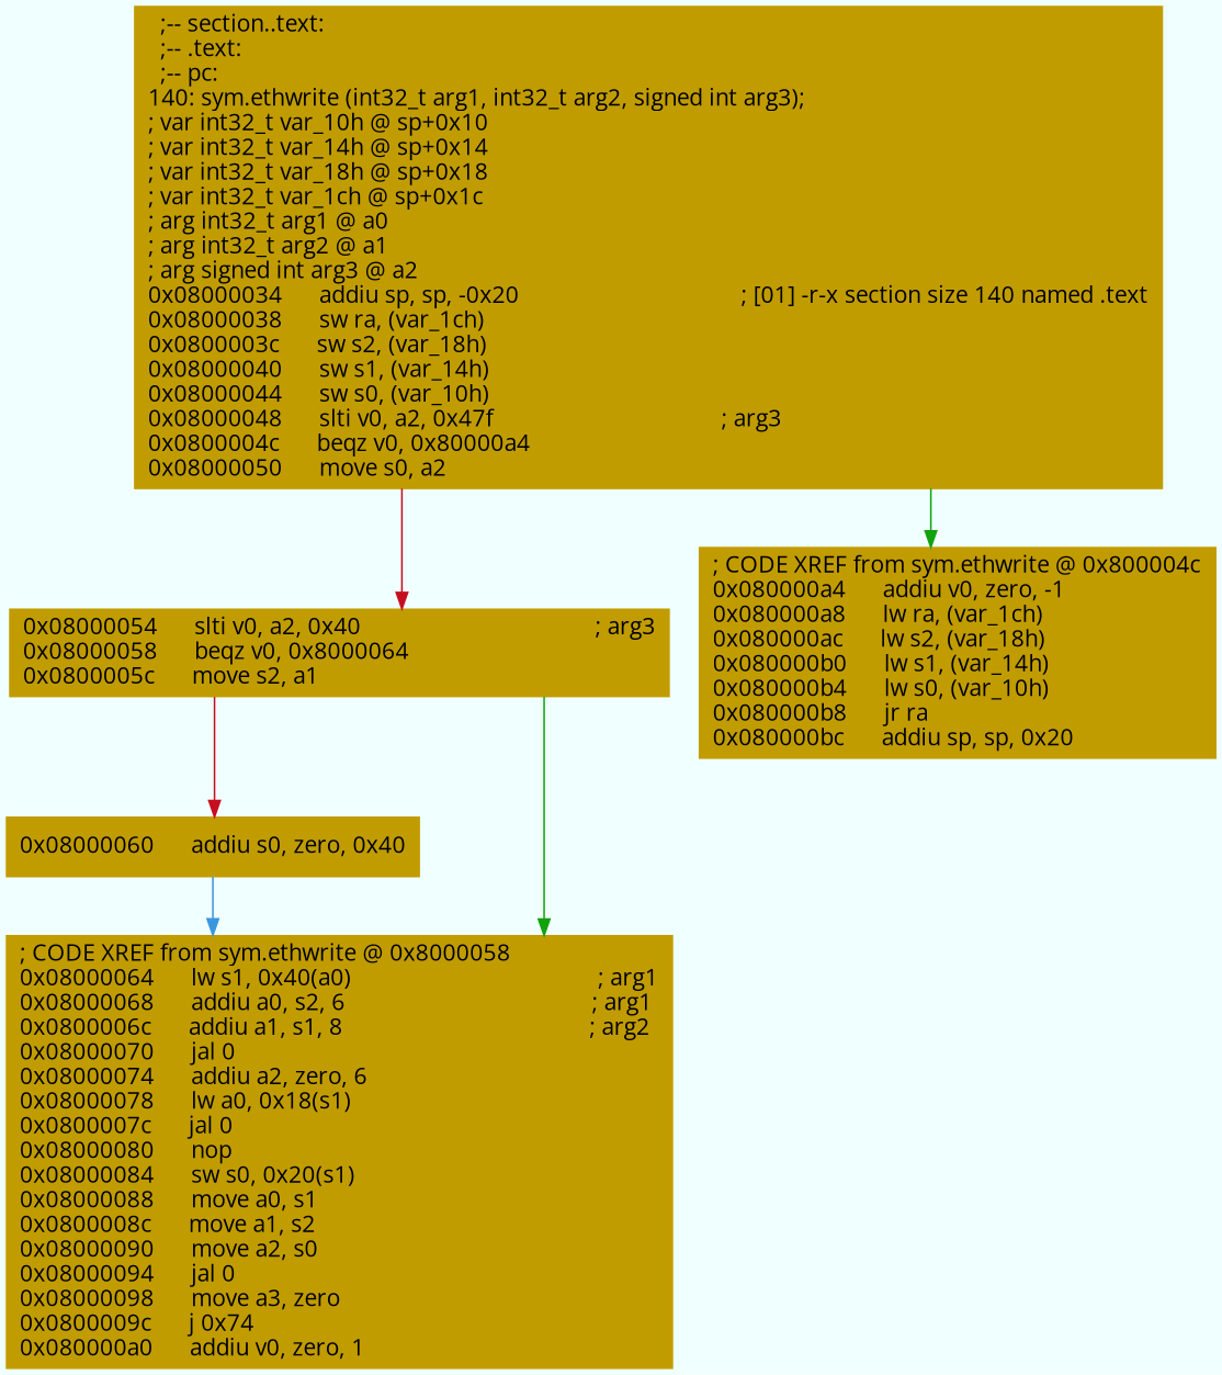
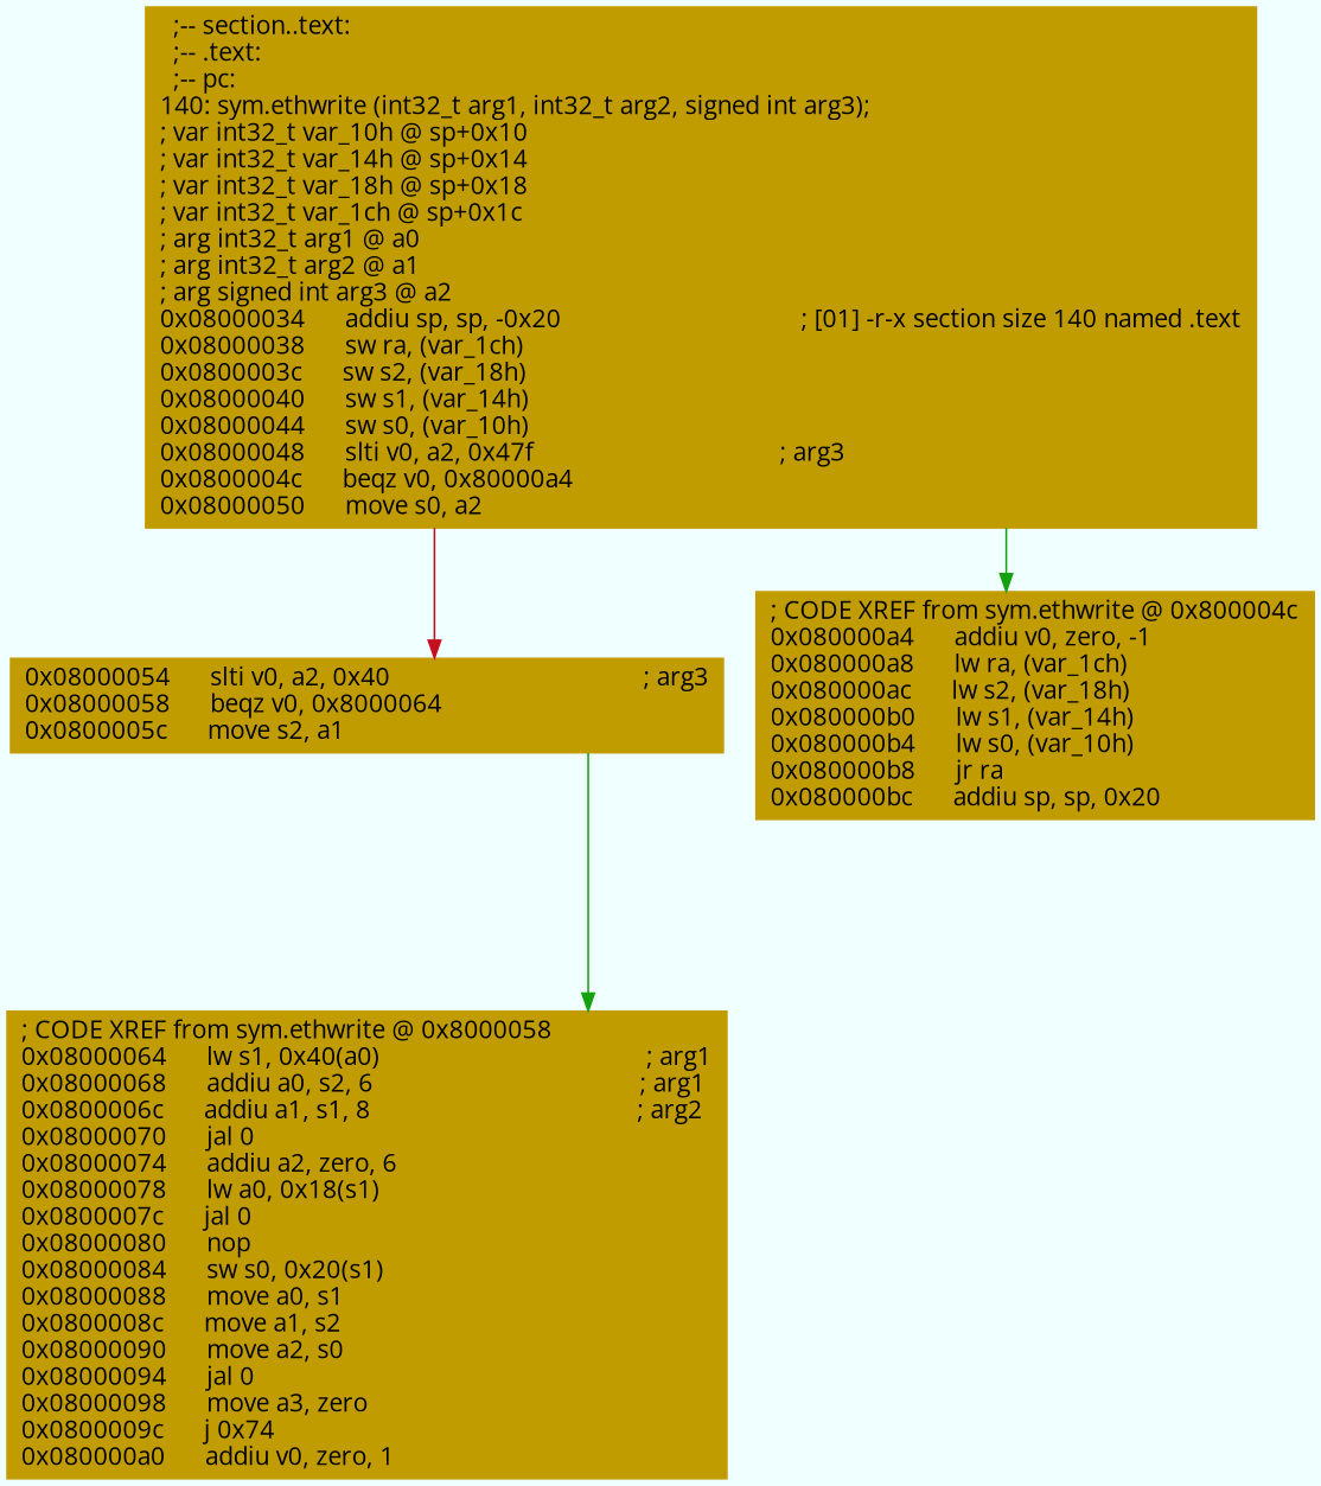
  digraph {
    bgcolor=azure
    fontname="Open Sans"
    fontsize=8
    splines=ortho
    node [color="#c19c00" fillcolor="#c19c00" fontname="Open Sans" shape=box style=filled]
    edge [arrowhead=normal color="#c50f1f" fontname="Open Sans"]
    n1 [label="  ;-- section..text:\l  ;-- .text:\l  ;-- pc:\l140: sym.ethwrite (int32_t arg1, int32_t arg2, signed int arg3);\l; var int32_t var_10h @ sp+0x10\l; var int32_t var_14h @ sp+0x14\l; var int32_t var_18h @ sp+0x18\l; var int32_t var_1ch @ sp+0x1c\l; arg int32_t arg1 @ a0\l; arg int32_t arg2 @ a1\l; arg signed int arg3 @ a2\l0x08000034      addiu sp, sp, -0x20                                    ; [01] -r-x section size 140 named .text\l0x08000038      sw ra, (var_1ch)\l0x0800003c      sw s2, (var_18h)\l0x08000040      sw s1, (var_14h)\l0x08000044      sw s0, (var_10h)\l0x08000048      slti v0, a2, 0x47f                                     ; arg3\l0x0800004c      beqz v0, 0x80000a4\l0x08000050      move s0, a2\l"]
    n2 [label="0x08000054      slti v0, a2, 0x40                                      ; arg3\l0x08000058      beqz v0, 0x8000064\l0x0800005c      move s2, a1\l"]
    n3 [label="; CODE XREF from sym.ethwrite @ 0x800004c\l0x080000a4      addiu v0, zero, -1\l0x080000a8      lw ra, (var_1ch)\l0x080000ac      lw s2, (var_18h)\l0x080000b0      lw s1, (var_14h)\l0x080000b4      lw s0, (var_10h)\l0x080000b8      jr ra\l0x080000bc      addiu sp, sp, 0x20\l"]
-   n4 [label="0x08000060      addiu s0, zero, 0x40\l"]
    n5 [label="; CODE XREF from sym.ethwrite @ 0x8000058\l0x08000064      lw s1, 0x40(a0)                                        ; arg1\l0x08000068      addiu a0, s2, 6                                        ; arg1\l0x0800006c      addiu a1, s1, 8                                        ; arg2\l0x08000070      jal 0\l0x08000074      addiu a2, zero, 6\l0x08000078      lw a0, 0x18(s1)\l0x0800007c      jal 0\l0x08000080      nop\l0x08000084      sw s0, 0x20(s1)\l0x08000088      move a0, s1\l0x0800008c      move a1, s2\l0x08000090      move a2, s0\l0x08000094      jal 0\l0x08000098      move a3, zero\l0x0800009c      j 0x74\l0x080000a0      addiu v0, zero, 1\l"]
    n1 -> n2
    n1 -> n3 [color="#13a10e"]
-   n2 -> n4
    n2 -> n5 [color="#13a10e"]
-   n4 -> n5 [color="#3a96dd"]
  }
